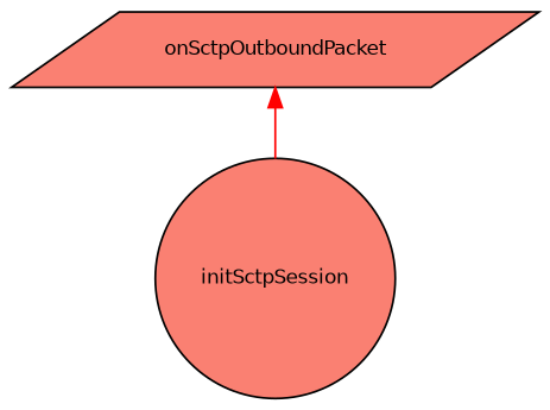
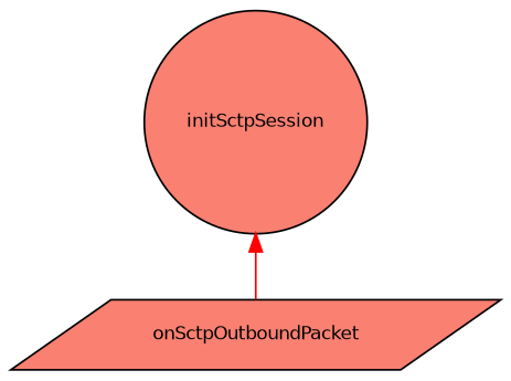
  digraph {
    rankdir=TB
    node [color=black fillcolor=salmon fontname=Helvetica fontsize=10 style=filled]
    n1 [fontcolor=black height=0.2 label=onSctpOutboundPacket shape=parallelogram width=0.4]
    n2 [height=0.2 label=initSctpSession shape=circle width=0.4]
-   n1 -> n2 [color=red dir=back fontname=Helvetica fontsize=10 labelfontname=Helvetica labelfontsize=10 style=solid]
+   n2 -> n1 [color=red dir=back fontname=Helvetica fontsize=10 labelfontname=Helvetica labelfontsize=10 style=solid]
  }
